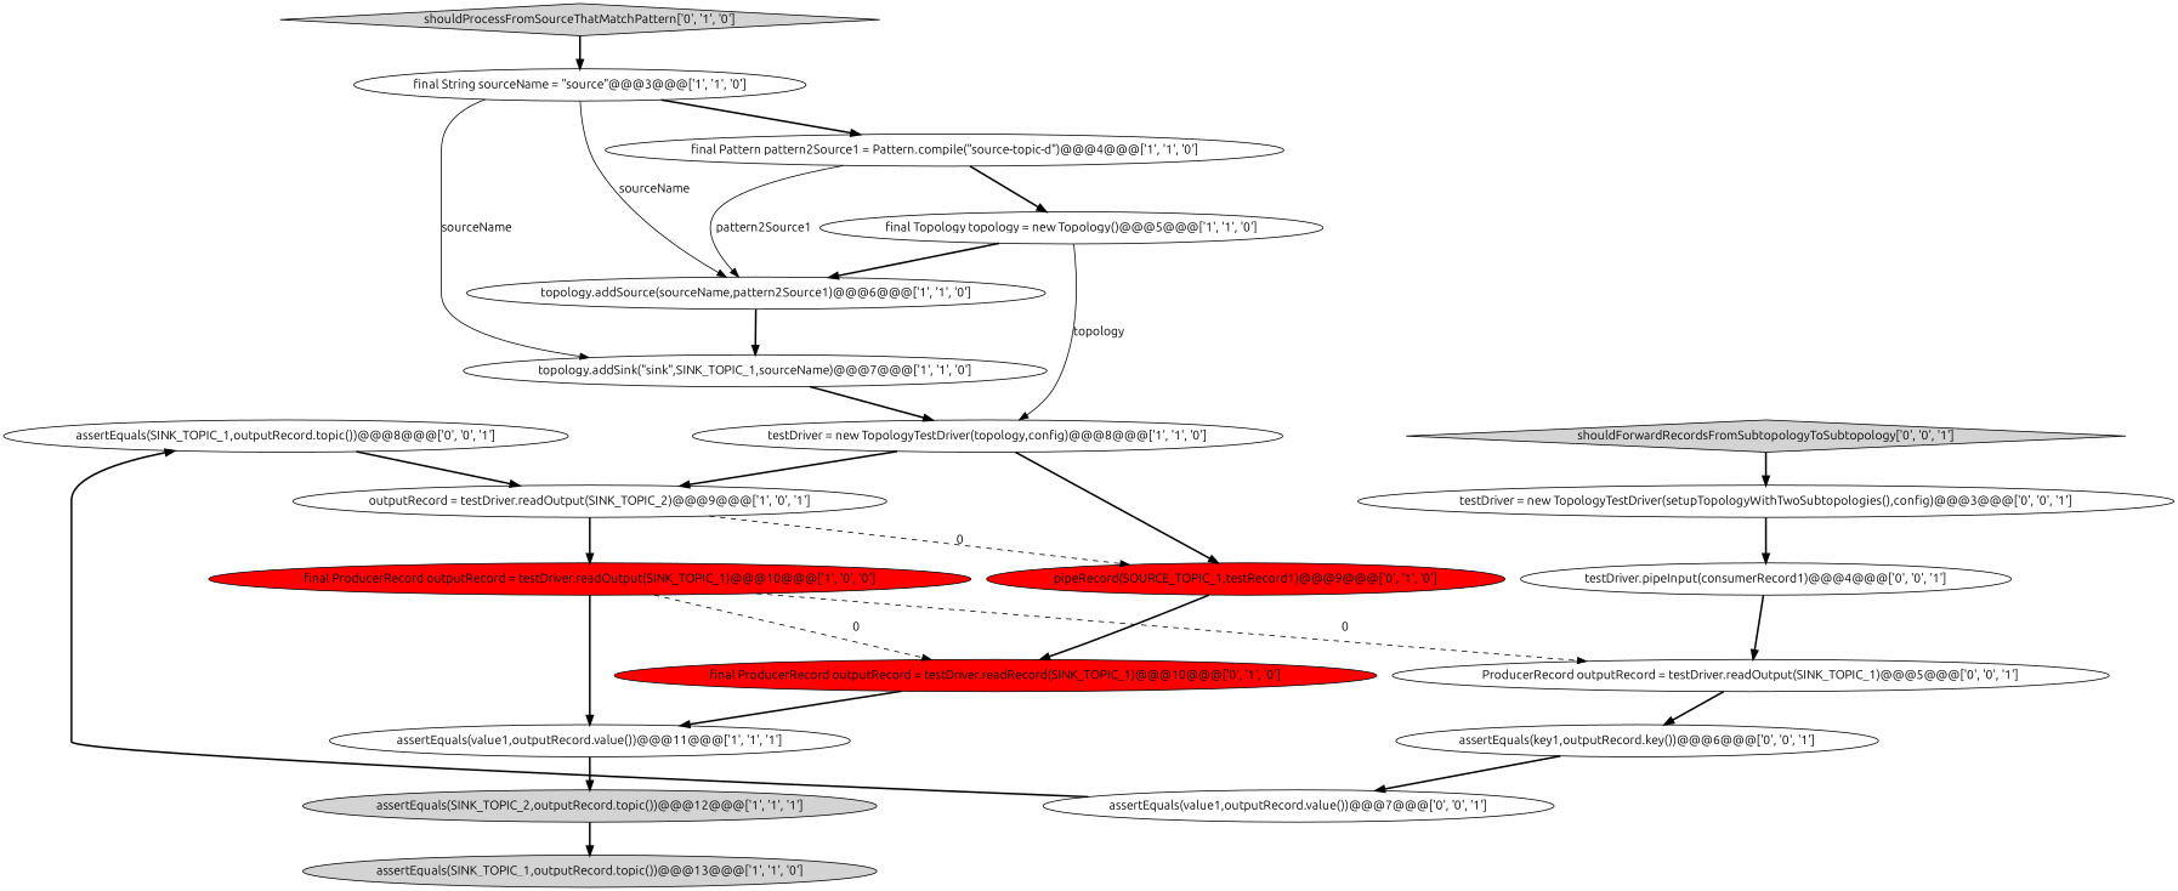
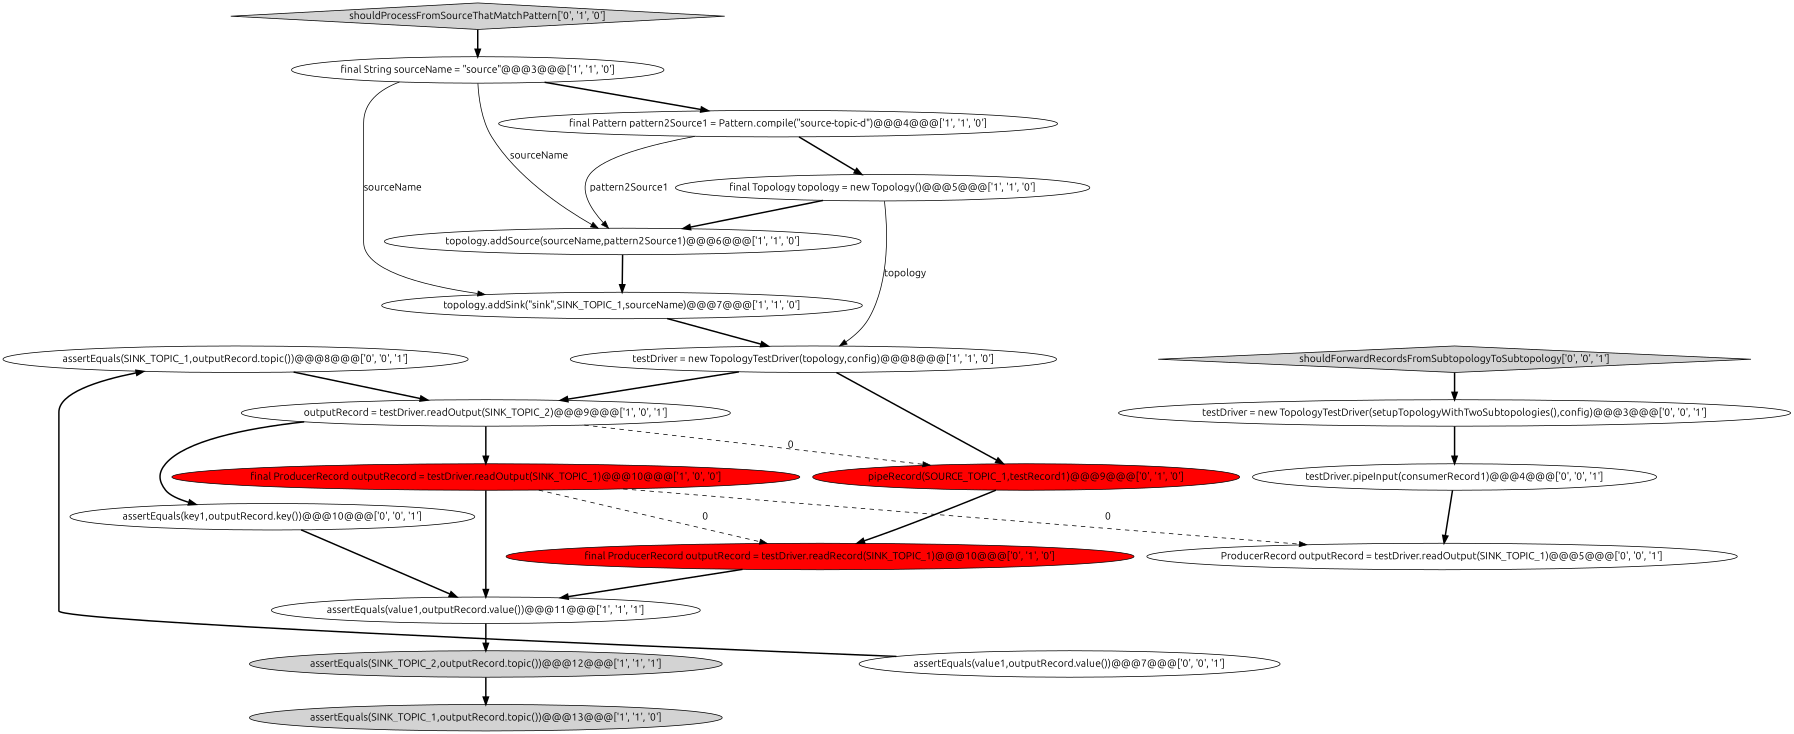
  digraph {
    fontname=Ubuntu
    node [fillcolor=white fontname=Ubuntu shape=ellipse style=filled]
    edge [fontname=Ubuntu style=bold]
    n1 [label="assertEquals(SINK_TOPIC_1,outputRecord.topic())@@@8@@@['0', '0', '1']"]
    n2 [label="outputRecord = testDriver.readOutput(SINK_TOPIC_2)@@@9@@@['1', '0', '1']"]
    n3 [fillcolor=red label="pipeRecord(SOURCE_TOPIC_1,testRecord1)@@@9@@@['0', '1', '0']"]
+   n4 [label="assertEquals(key1,outputRecord.key())@@@10@@@['0', '0', '1']"]
    n5 [fillcolor=red label="final ProducerRecord outputRecord = testDriver.readOutput(SINK_TOPIC_1)@@@10@@@['1', '0', '0']"]
    n6 [label="ProducerRecord outputRecord = testDriver.readOutput(SINK_TOPIC_1)@@@5@@@['0', '0', '1']"]
-   n7 [label="assertEquals(key1,outputRecord.key())@@@6@@@['0', '0', '1']"]
    n8 [label="assertEquals(value1,outputRecord.value())@@@7@@@['0', '0', '1']"]
    n9 [label="assertEquals(value1,outputRecord.value())@@@11@@@['1', '1', '1']"]
    n10 [fillcolor=lightgray label="assertEquals(SINK_TOPIC_2,outputRecord.topic())@@@12@@@['1', '1', '1']"]
    n11 [fillcolor=lightgray label="assertEquals(SINK_TOPIC_1,outputRecord.topic())@@@13@@@['1', '1', '0']"]
    n12 [label="topology.addSink(\"sink\",SINK_TOPIC_1,sourceName)@@@7@@@['1', '1', '0']"]
    n13 [label="testDriver = new TopologyTestDriver(topology,config)@@@8@@@['1', '1', '0']"]
    n14 [fillcolor=red label="final ProducerRecord outputRecord = testDriver.readRecord(SINK_TOPIC_1)@@@10@@@['0', '1', '0']"]
    n15 [label="final String sourceName = \"source\"@@@3@@@['1', '1', '0']"]
    n16 [label="final Pattern pattern2Source1 = Pattern.compile(\"source-topic-\d\")@@@4@@@['1', '1', '0']"]
    n17 [label="topology.addSource(sourceName,pattern2Source1)@@@6@@@['1', '1', '0']"]
    n18 [label="final Topology topology = new Topology()@@@5@@@['1', '1', '0']"]
    n19 [label="testDriver = new TopologyTestDriver(setupTopologyWithTwoSubtopologies(),config)@@@3@@@['0', '0', '1']"]
    n20 [label="testDriver.pipeInput(consumerRecord1)@@@4@@@['0', '0', '1']"]
    n21 [fillcolor=lightgray label="shouldForwardRecordsFromSubtopologyToSubtopology['0', '0', '1']" shape=diamond]
    n22 [fillcolor=lightgray label="shouldProcessFromSourceThatMatchPattern['0', '1', '0']" shape=diamond]
    n1 -> n2
    n2 -> n3 [label=0 style=dashed]
+   n2 -> n4
    n2 -> n5
    n3 -> n14
+   n4 -> n9
    n5 -> n6 [label=0 style=dashed]
    n5 -> n9
    n5 -> n14 [label=0 style=dashed]
-   n6 -> n7
-   n7 -> n8
    n8 -> n1
    n9 -> n10
    n10 -> n11
    n12 -> n13
    n13 -> n2
    n13 -> n3
    n14 -> n9
    n15 -> n12 [label=sourceName style=solid]
    n15 -> n16
    n15 -> n17 [label=sourceName style=solid]
    n16 -> n17 [label=pattern2Source1 style=solid]
    n16 -> n18
    n17 -> n12
    n18 -> n13 [label=topology style=solid]
    n18 -> n17
    n19 -> n20
    n20 -> n6
    n21 -> n19
    n22 -> n15
  }
